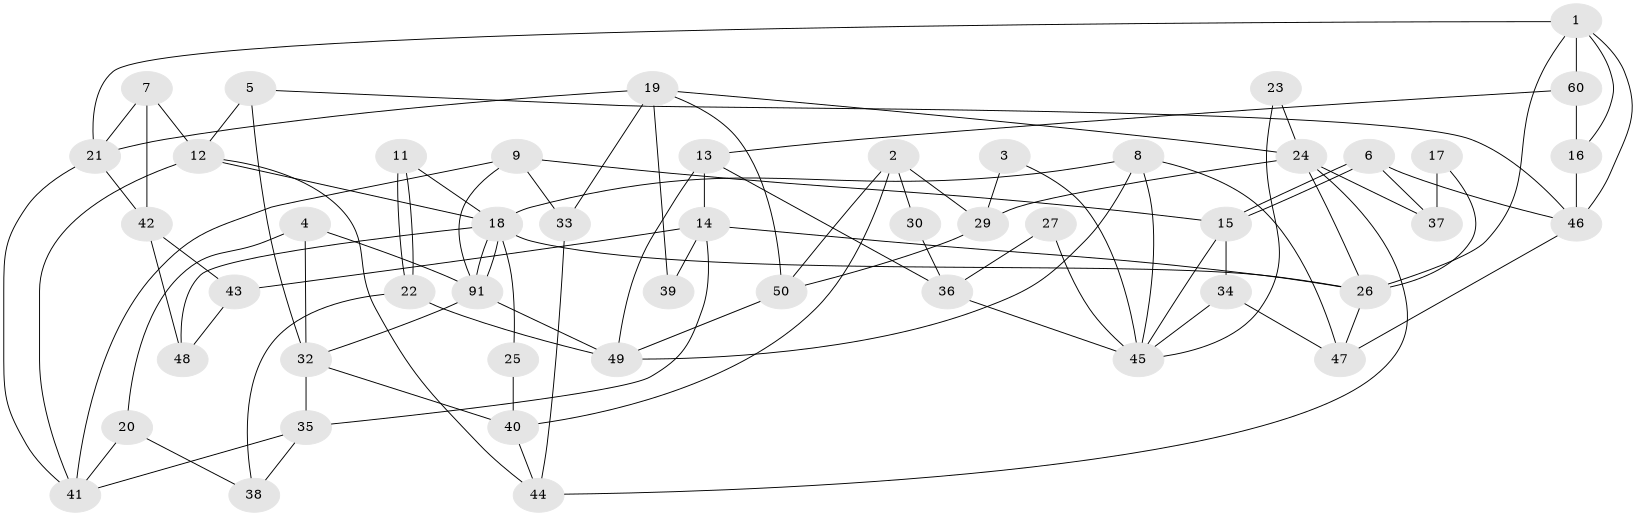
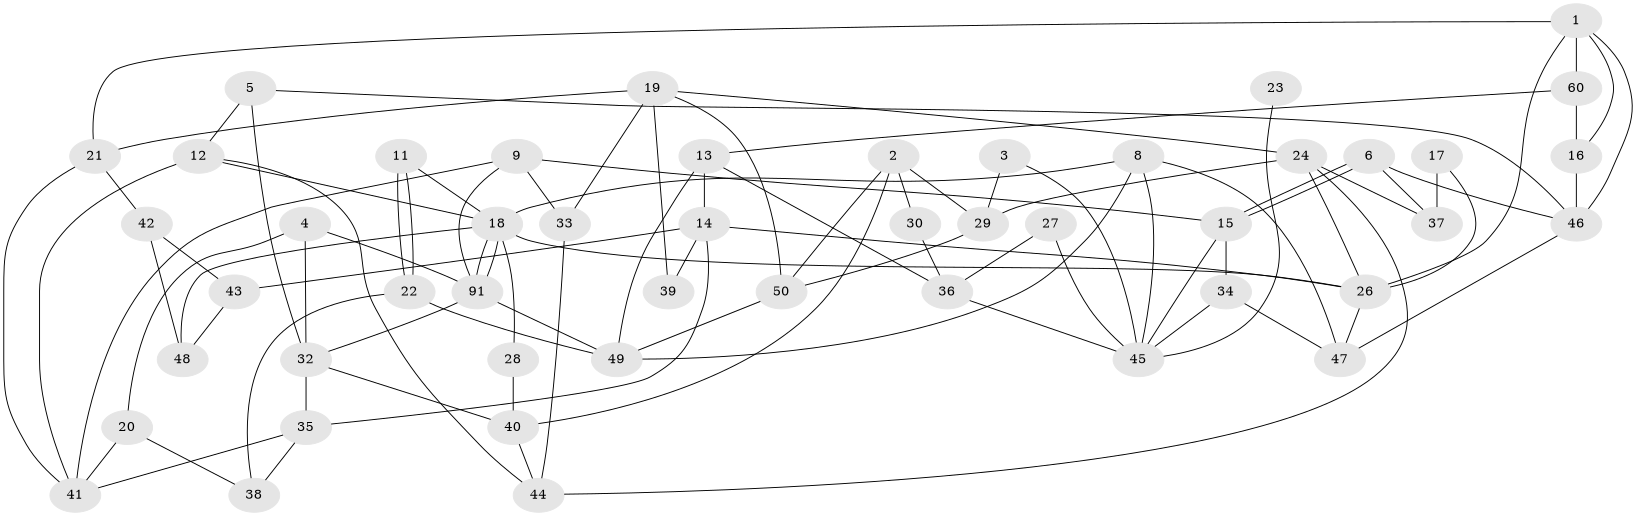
  graph {
    node [color=gray90 style=filled]
    n1 [label=60]
    1
    16
    21
    26
    46
-   7
    12
    42
    13
    41
    47
    2
    29
    30
    40
    50
    36
    44
    49
    3
    45
    4
    20
    n25 [label=91]
    32
    38
    35
    5
    18
    6
    15
    37
    34
    43
    48
    8
-   25
+   25 [label=28]
    9
    33
    14
    11
    22
    39
    17
    19
    24
    23
    27
    n1 -- 16
    n1 -- 13
    1 -- n1
    1 -- 16
    1 -- 21
    1 -- 26
    1 -- 46
    16 -- 46
    21 -- 42
    21 -- 41
    26 -- 47
    46 -- 47
-   7 -- 21
-   7 -- 12
-   7 -- 42
    12 -- 41
    12 -- 44
    12 -- 18
    42 -- 43
    42 -- 48
    13 -- 36
    13 -- 49
    13 -- 14
    2 -- 29
    2 -- 30
    2 -- 40
    2 -- 50
    29 -- 50
    30 -- 36
    40 -- 44
    50 -- 49
    36 -- 45
    3 -- 29
    3 -- 45
    4 -- 20
    4 -- n25
    4 -- 32
    20 -- 41
    20 -- 38
    n25 -- 49
    n25 -- 32
    32 -- 40
    32 -- 35
    35 -- 41
    35 -- 38
    5 -- 46
    5 -- 12
    5 -- 32
    18 -- 26
    18 -- n25
    18 -- n25
    18 -- 48
    18 -- 25
    6 -- 46
    6 -- 15
    6 -- 15
    6 -- 37
    15 -- 45
    15 -- 34
    34 -- 47
    34 -- 45
    43 -- 48
    8 -- 47
    8 -- 49
    8 -- 45
    8 -- 18
    25 -- 40
    9 -- 41
    9 -- n25
    9 -- 15
    9 -- 33
    33 -- 44
    14 -- 26
    14 -- 35
    14 -- 43
    14 -- 39
    11 -- 18
    11 -- 22
    11 -- 22
    22 -- 49
    22 -- 38
    17 -- 26
    17 -- 37
    19 -- 21
    19 -- 50
    19 -- 33
    19 -- 39
    19 -- 24
    24 -- 26
    24 -- 29
    24 -- 44
    24 -- 37
    23 -- 45
-   23 -- 24
    27 -- 36
    27 -- 45
  }
